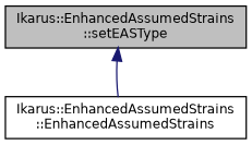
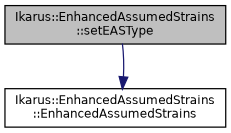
  digraph {
    rankdir=TB
    node [color=black fontname=Helvetica fontsize=10 shape=record style=filled]
    n1 [fillcolor=grey75 fontcolor=black height=0.2 label="Ikarus::EnhancedAssumedStrains\l::setEASType" width=0.4]
    n2 [fillcolor=white height=0.2 label="Ikarus::EnhancedAssumedStrains\l::EnhancedAssumedStrains" width=0.4]
-   n1 -> n2 [color=midnightblue dir=back fontname=Helvetica fontsize=10 labelfontname=Helvetica labelfontsize=10 style=solid]
+   n2 -> n1 [color=midnightblue dir=back fontname=Helvetica fontsize=10 labelfontname=Helvetica labelfontsize=10 style=solid]
  }
